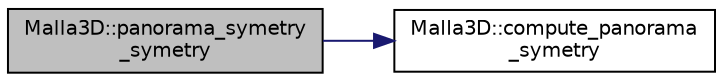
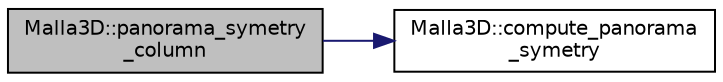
  digraph {
    rankdir=LR
    node [color=black fontname=Helvetica fontsize=10 shape=record style=filled]
-   n1 [fillcolor=grey75 fontcolor=black height=0.2 label="Malla3D::panorama_symetry\l_symetry" width=0.4]
+   n1 [fillcolor=grey75 fontcolor=black height=0.2 label="Malla3D::panorama_symetry\l_column" width=0.4]
    n2 [fillcolor=white height=0.2 label="Malla3D::compute_panorama\l_symetry" width=0.4]
    n1 -> n2 [color=midnightblue fontname=Helvetica fontsize=10 labelfontname=Helvetica labelfontsize=10 style=solid]
  }
